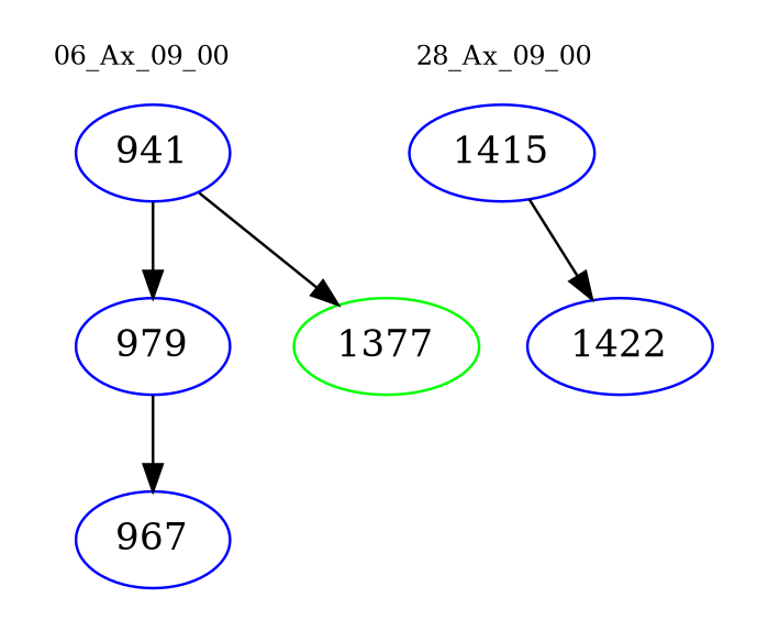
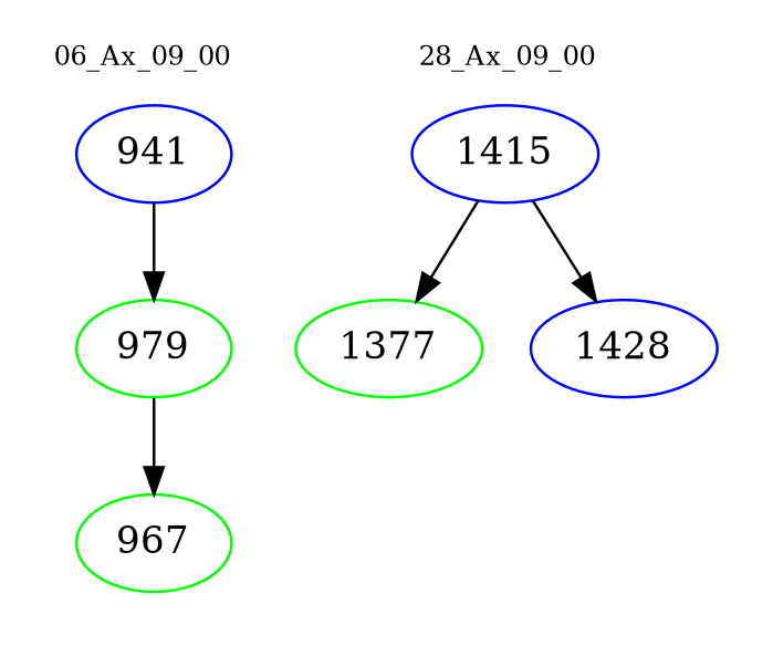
  digraph {
    node [color=blue]
    edge [color=black]
    n1 [label=941]
-   n2 [label=967]
-   n3 [label=979]
+   n2 [color=green label=967]
+   n3 [color=green label=979]
    n4 [label=1415]
    n5 [color=green label=1377]
-   n6 [label=1422]
+   n6 [label=1428]
    subgraph cluster_1 {
      color=white
      fontsize=10
      label="06_Ax_09_00"
      n1
      n2
      n3
    }
    subgraph cluster_2 {
      color=white
      fontsize=10
      label="28_Ax_09_00"
      n4
      n5
      n6
    }
    n1 -> n3
    n3 -> n2
-   n1 -> n5
+   n4 -> n5
    n4 -> n6
  }
